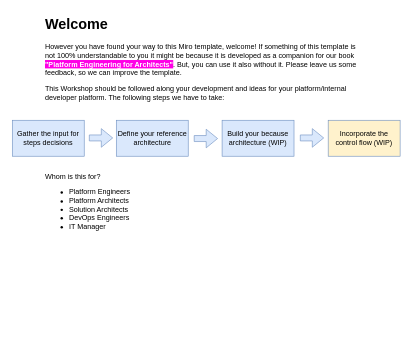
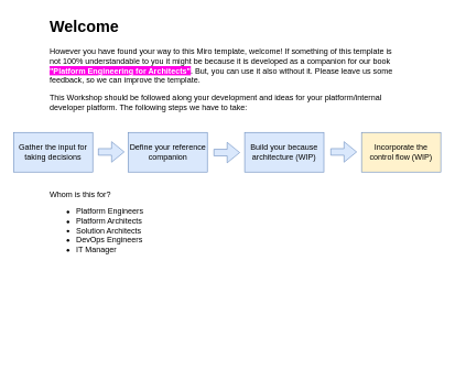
  <mxCell id="0" />
  <mxCell id="1" parent="0" />
  <mxCell id="2" value="&lt;h1&gt;Welcome&lt;/h1&gt;&lt;p&gt;However you have found your way to this Miro template, welcome! If something of this template is not 100% understandable to you it might be because it is developed as a companion for our book &lt;strong style=&quot;background-color: rgb(255, 0, 230); color: rgb(255, 255, 255);&quot;&gt;&quot;Platform Engineering for Architects&quot;&lt;/strong&gt;. But, you can use it also without it. Please leave us some feedback, so we can improve the template.&lt;/p&gt;&lt;p&gt;&lt;/p&gt;&lt;p&gt;This Workshop should be followed along your development and ideas for your platform/internal developer platform. The following steps we have to take:&lt;/p&gt;&lt;p&gt;&lt;br&gt;&lt;/p&gt;&lt;p&gt;&lt;br&gt;&lt;/p&gt;&lt;p&gt;&lt;br&gt;&lt;/p&gt;&lt;p&gt;&lt;br&gt;&lt;/p&gt;&lt;p&gt;Whom is this for?&lt;/p&gt;&lt;ul&gt;&lt;li data-list=&quot;bullet&quot;&gt;Platform Engineers&lt;/li&gt;&lt;li data-list=&quot;bullet&quot;&gt;Platform Architects&lt;/li&gt;&lt;li data-list=&quot;bullet&quot;&gt;Solution Architects&lt;/li&gt;&lt;li data-list=&quot;bullet&quot;&gt;DevOps Engineers&lt;/li&gt;&lt;li data-list=&quot;bullet&quot;&gt;IT Manager&lt;/li&gt;&lt;/ul&gt;" style="text;html=1;strokeColor=none;fillColor=none;spacing=5;spacingTop=-20;whiteSpace=wrap;overflow=hidden;rounded=0;" vertex="1" parent="1"><mxGeometry x="70" y="20" width="530" height="550" as="geometry" /></mxCell>
- <mxCell id="3" value="Gather the input for steps decisions" style="rounded=0;whiteSpace=wrap;html=1;fillColor=#dae8fc;strokeColor=#6c8ebf;" vertex="1" parent="1"><mxGeometry x="20" y="200" width="120" height="60" as="geometry" /></mxCell>
- <mxCell id="4" value="Define your reference architecture" style="rounded=0;whiteSpace=wrap;html=1;fillColor=#dae8fc;strokeColor=#6c8ebf;" vertex="1" parent="1"><mxGeometry x="193.5" y="200" width="120" height="60" as="geometry" /></mxCell>
+ <mxCell id="3" value="Gather the input for taking decisions" style="rounded=0;whiteSpace=wrap;html=1;fillColor=#dae8fc;strokeColor=#6c8ebf;" vertex="1" parent="1"><mxGeometry x="20" y="200" width="120" height="60" as="geometry" /></mxCell>
+ <mxCell id="4" value="Define your reference companion" style="rounded=0;whiteSpace=wrap;html=1;fillColor=#dae8fc;strokeColor=#6c8ebf;" vertex="1" parent="1"><mxGeometry x="193.5" y="200" width="120" height="60" as="geometry" /></mxCell>
  <mxCell id="5" value="Build your because architecture (WIP)" style="rounded=0;whiteSpace=wrap;html=1;fillColor=#dae8fc;strokeColor=#6c8ebf;" vertex="1" parent="1"><mxGeometry x="370" y="200" width="120" height="60" as="geometry" /></mxCell>
  <mxCell id="6" value="Incorporate the control flow (WIP)" style="rounded=0;whiteSpace=wrap;html=1;fillColor=#fff2cc;strokeColor=#6c8ebf;" vertex="1" parent="1"><mxGeometry x="547" y="200" width="120" height="60" as="geometry" /></mxCell>
  <mxCell id="7" value="" style="shape=flexArrow;endArrow=classic;html=1;rounded=0;fillColor=#dae8fc;strokeColor=#6c8ebf;" edge="1" parent="1"><mxGeometry width="50" height="50" relative="1" as="geometry"><mxPoint x="148" y="229.5" as="sourcePoint" /><mxPoint x="188" y="229.5" as="targetPoint" /></mxGeometry></mxCell>
  <mxCell id="8" value="" style="shape=flexArrow;endArrow=classic;html=1;rounded=0;fillColor=#dae8fc;strokeColor=#6c8ebf;" edge="1" parent="1"><mxGeometry width="50" height="50" relative="1" as="geometry"><mxPoint x="323" y="230.5" as="sourcePoint" /><mxPoint x="363" y="230.5" as="targetPoint" /></mxGeometry></mxCell>
  <mxCell id="9" value="" style="shape=flexArrow;endArrow=classic;html=1;rounded=0;fillColor=#dae8fc;strokeColor=#6c8ebf;" edge="1" parent="1"><mxGeometry width="50" height="50" relative="1" as="geometry"><mxPoint x="500" y="229.5" as="sourcePoint" /><mxPoint x="540" y="229.5" as="targetPoint" /></mxGeometry></mxCell>
